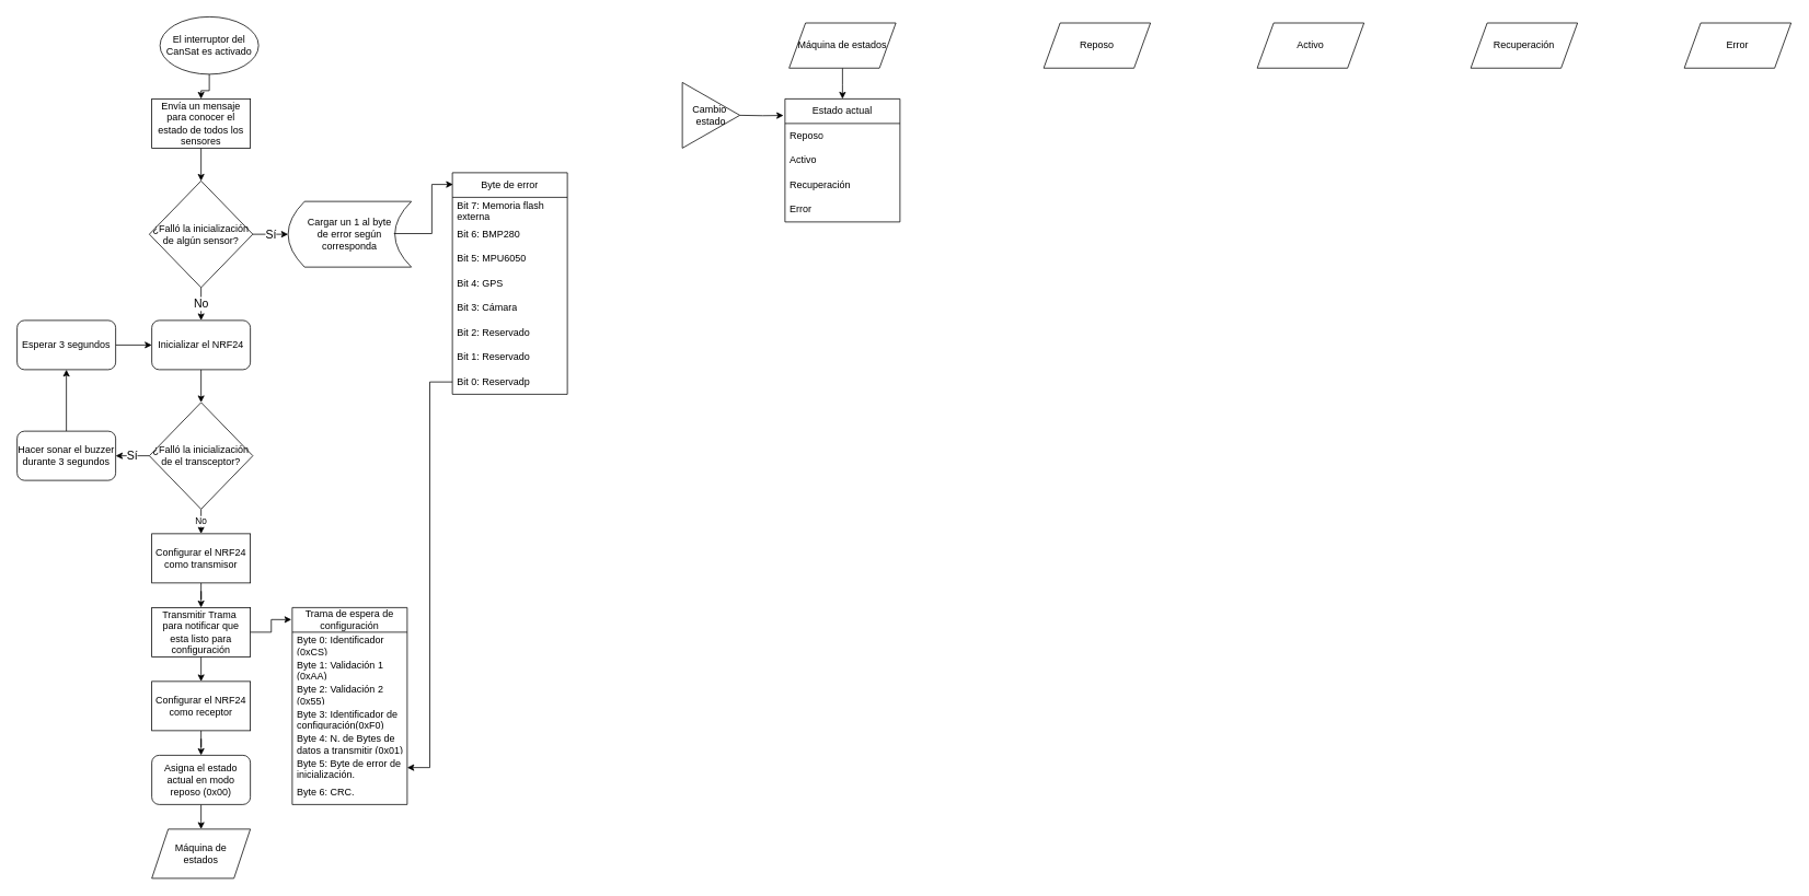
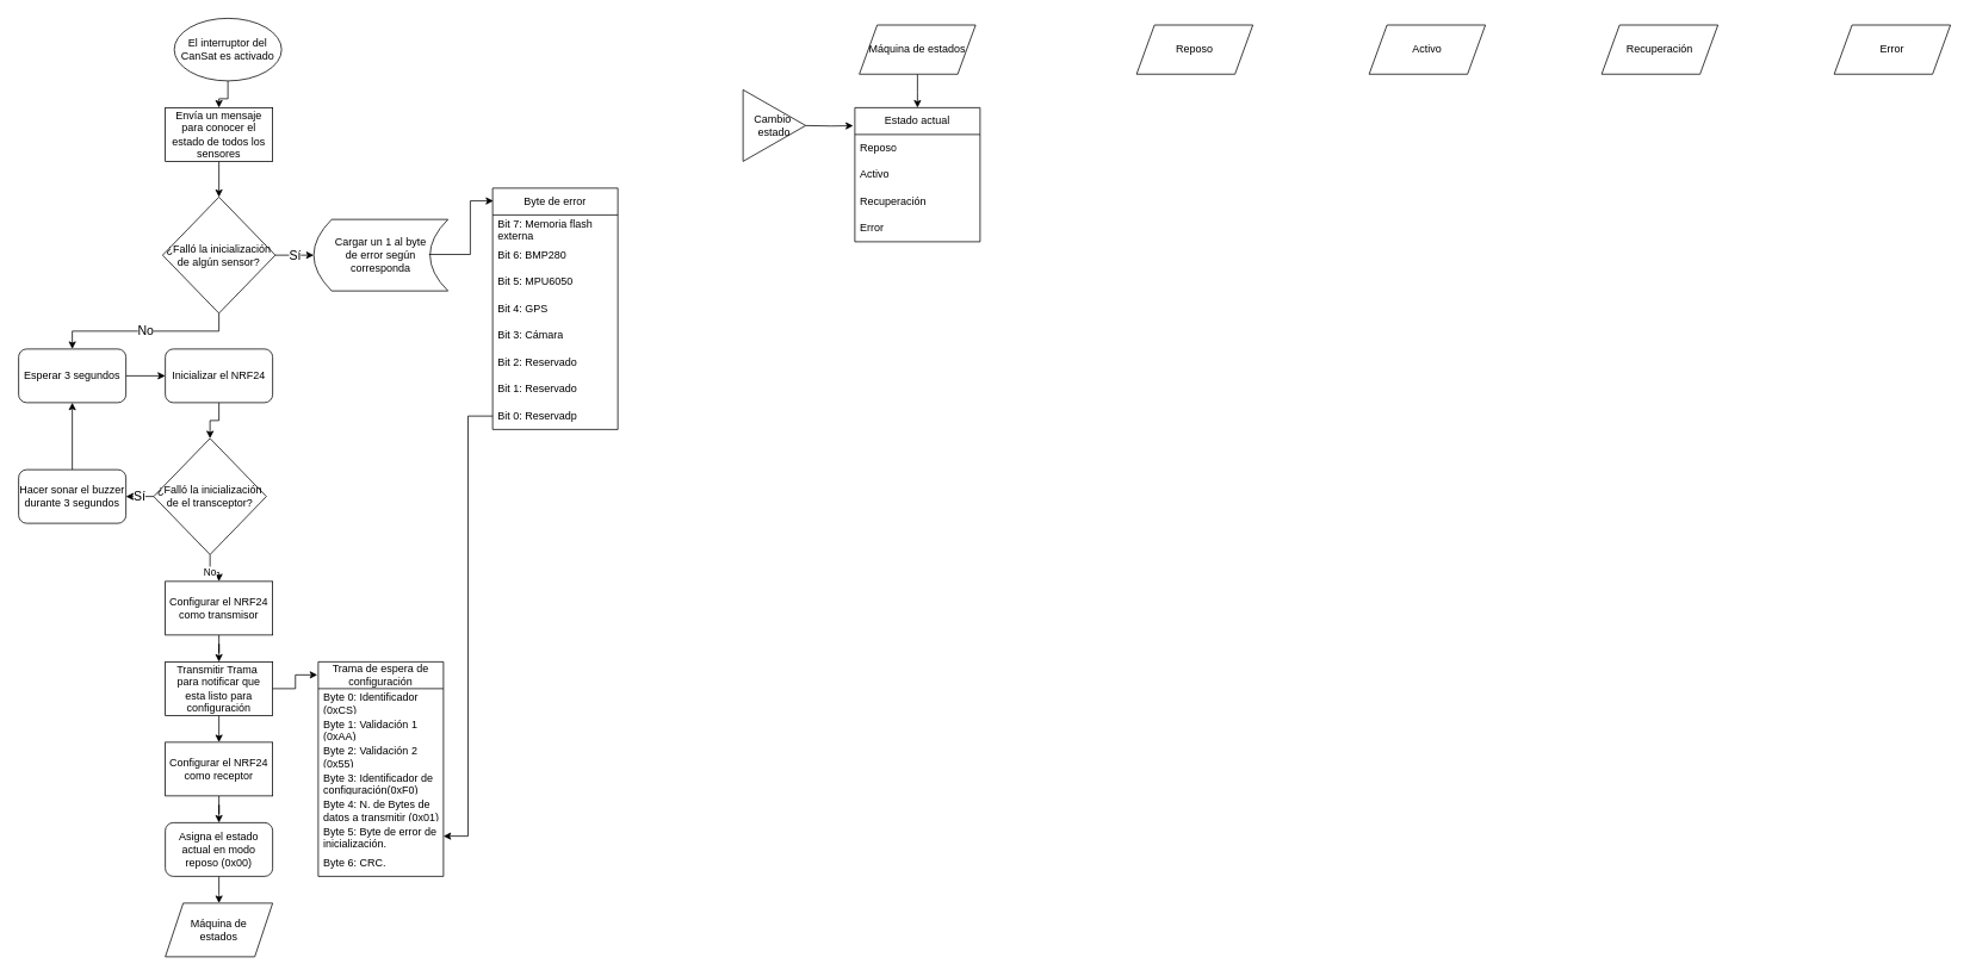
  <mxCell id="0" />
  <mxCell id="1" parent="0" />
  <mxCell id="2" style="edgeStyle=orthogonalEdgeStyle;rounded=0;orthogonalLoop=1;jettySize=auto;html=1;entryX=0.5;entryY=0;entryDx=0;entryDy=0;" edge="1" parent="1" source="3" target="5"><mxGeometry relative="1" as="geometry" /></mxCell>
  <mxCell id="3" value="El interruptor del CanSat es activado" style="ellipse;whiteSpace=wrap;html=1;" vertex="1" parent="1"><mxGeometry x="194" y="20" width="120" height="70" as="geometry" /></mxCell>
  <mxCell id="4" style="edgeStyle=orthogonalEdgeStyle;rounded=0;orthogonalLoop=1;jettySize=auto;html=1;entryX=0.5;entryY=0;entryDx=0;entryDy=0;" edge="1" parent="1" source="5" target="8"><mxGeometry relative="1" as="geometry" /></mxCell>
  <mxCell id="5" value="Envía un mensaje para conocer el estado de todos los sensores" style="rounded=0;whiteSpace=wrap;html=1;" vertex="1" parent="1"><mxGeometry x="184" y="120" width="120" height="60" as="geometry" /></mxCell>
  <mxCell id="6" value="&lt;font style=&quot;font-size: 14px;&quot;&gt;Sí&lt;/font&gt;" style="edgeStyle=orthogonalEdgeStyle;rounded=0;orthogonalLoop=1;jettySize=auto;html=1;entryX=0;entryY=0.5;entryDx=0;entryDy=0;" edge="1" parent="1" source="8"><mxGeometry relative="1" as="geometry"><mxPoint x="350" y="285" as="targetPoint" /></mxGeometry></mxCell>
- <mxCell id="7" value="&lt;font style=&quot;font-size: 14px;&quot;&gt;No&lt;/font&gt;" style="edgeStyle=orthogonalEdgeStyle;rounded=0;orthogonalLoop=1;jettySize=auto;html=1;exitX=0.5;exitY=1;exitDx=0;exitDy=0;entryX=0.5;entryY=0;entryDx=0;entryDy=0;" edge="1" parent="1" source="8" target="10"><mxGeometry relative="1" as="geometry" /></mxCell>
+ <mxCell id="7" value="&lt;font style=&quot;font-size: 14px;&quot;&gt;No&lt;/font&gt;" style="edgeStyle=orthogonalEdgeStyle;rounded=0;orthogonalLoop=1;jettySize=auto;html=1;exitX=0.5;exitY=1;exitDx=0;exitDy=0;" edge="1" parent="1" source="8" target="17"><mxGeometry relative="1" as="geometry" /></mxCell>
  <mxCell id="8" value="¿Falló la inicialización de algún sensor?" style="rhombus;whiteSpace=wrap;html=1;" vertex="1" parent="1"><mxGeometry x="181" y="220" width="126" height="130" as="geometry" /></mxCell>
  <mxCell id="9" style="edgeStyle=orthogonalEdgeStyle;rounded=0;orthogonalLoop=1;jettySize=auto;html=1;exitX=0.5;exitY=1;exitDx=0;exitDy=0;" edge="1" parent="1" source="10" target="13"><mxGeometry relative="1" as="geometry" /></mxCell>
  <mxCell id="10" value="Inicializar el NRF24" style="whiteSpace=wrap;html=1;rounded=1;" vertex="1" parent="1"><mxGeometry x="184" y="390" width="120" height="60" as="geometry" /></mxCell>
  <mxCell id="11" value="&lt;font style=&quot;font-size: 14px;&quot;&gt;Sí&lt;/font&gt;" style="edgeStyle=orthogonalEdgeStyle;rounded=0;orthogonalLoop=1;jettySize=auto;html=1;exitX=0;exitY=0.5;exitDx=0;exitDy=0;entryX=1;entryY=0.5;entryDx=0;entryDy=0;" edge="1" parent="1" source="13" target="15"><mxGeometry relative="1" as="geometry" /></mxCell>
  <mxCell id="12" value="No" style="edgeStyle=orthogonalEdgeStyle;rounded=0;orthogonalLoop=1;jettySize=auto;html=1;exitX=0.5;exitY=1;exitDx=0;exitDy=0;" edge="1" parent="1" source="13" target="19"><mxGeometry relative="1" as="geometry" /></mxCell>
- <mxCell id="13" value="¿Falló la inicialización de el transceptor?" style="rhombus;whiteSpace=wrap;html=1;" vertex="1" parent="1"><mxGeometry x="181" y="490" width="126" height="130" as="geometry" /></mxCell>
+ <mxCell id="13" value="¿Falló la inicialización de el transceptor?" style="rhombus;whiteSpace=wrap;html=1;" vertex="1" parent="1"><mxGeometry x="171" y="490" width="126" height="130" as="geometry" /></mxCell>
  <mxCell id="14" style="edgeStyle=orthogonalEdgeStyle;rounded=0;orthogonalLoop=1;jettySize=auto;html=1;entryX=0.5;entryY=1;entryDx=0;entryDy=0;" edge="1" parent="1" source="15" target="17"><mxGeometry relative="1" as="geometry" /></mxCell>
  <mxCell id="15" value="Hacer sonar el buzzer durante 3 segundos" style="rounded=1;whiteSpace=wrap;html=1;" vertex="1" parent="1"><mxGeometry x="20" y="525" width="120" height="60" as="geometry" /></mxCell>
  <mxCell id="16" style="edgeStyle=orthogonalEdgeStyle;rounded=0;orthogonalLoop=1;jettySize=auto;html=1;entryX=0;entryY=0.5;entryDx=0;entryDy=0;" edge="1" parent="1" source="17" target="10"><mxGeometry relative="1" as="geometry" /></mxCell>
  <mxCell id="17" value="Esperar 3 segundos" style="whiteSpace=wrap;html=1;rounded=1;" vertex="1" parent="1"><mxGeometry x="20" y="390" width="120" height="60" as="geometry" /></mxCell>
  <mxCell id="18" style="edgeStyle=orthogonalEdgeStyle;rounded=0;orthogonalLoop=1;jettySize=auto;html=1;" edge="1" parent="1" source="19" target="21"><mxGeometry relative="1" as="geometry" /></mxCell>
  <mxCell id="19" value="Configurar el NRF24 como transmisor" style="rounded=0;whiteSpace=wrap;html=1;" vertex="1" parent="1"><mxGeometry x="184" y="650" width="120" height="60" as="geometry" /></mxCell>
  <mxCell id="20" style="edgeStyle=orthogonalEdgeStyle;rounded=0;orthogonalLoop=1;jettySize=auto;html=1;exitX=0.5;exitY=1;exitDx=0;exitDy=0;" edge="1" parent="1" source="21"><mxGeometry relative="1" as="geometry"><mxPoint x="244" y="830" as="targetPoint" /></mxGeometry></mxCell>
  <mxCell id="21" value="Transmitir Trama&amp;nbsp; para notificar que esta listo para configuración" style="rounded=0;whiteSpace=wrap;html=1;" vertex="1" parent="1"><mxGeometry x="184" y="740" width="120" height="60" as="geometry" /></mxCell>
  <mxCell id="22" value="Cargar un 1 al byte &lt;br&gt;de error según corresponda" style="shape=dataStorage;whiteSpace=wrap;html=1;fixedSize=1;" vertex="1" parent="1"><mxGeometry x="350" y="245" width="150" height="80" as="geometry" /></mxCell>
  <mxCell id="23" value="Trama de espera de configuración" style="swimlane;fontStyle=0;childLayout=stackLayout;horizontal=1;startSize=30;horizontalStack=0;resizeParent=1;resizeParentMax=0;resizeLast=0;collapsible=1;marginBottom=0;whiteSpace=wrap;html=1;" vertex="1" parent="1"><mxGeometry x="355" y="740" width="140" height="240" as="geometry" /></mxCell>
  <mxCell id="24" value="Byte 0: Identificador (0xCS)" style="text;strokeColor=none;fillColor=none;align=left;verticalAlign=middle;spacingLeft=4;spacingRight=4;overflow=hidden;points=[[0,0.5],[1,0.5]];portConstraint=eastwest;rotatable=0;whiteSpace=wrap;html=1;" vertex="1" parent="23"><mxGeometry y="30" width="140" height="30" as="geometry" /></mxCell>
  <mxCell id="25" value="Byte 1: Validación 1 (0xAA)" style="text;strokeColor=none;fillColor=none;align=left;verticalAlign=middle;spacingLeft=4;spacingRight=4;overflow=hidden;points=[[0,0.5],[1,0.5]];portConstraint=eastwest;rotatable=0;whiteSpace=wrap;html=1;" vertex="1" parent="23"><mxGeometry y="60" width="140" height="30" as="geometry" /></mxCell>
  <mxCell id="26" value="Byte 2: Validación 2 (0x55)" style="text;strokeColor=none;fillColor=none;align=left;verticalAlign=middle;spacingLeft=4;spacingRight=4;overflow=hidden;points=[[0,0.5],[1,0.5]];portConstraint=eastwest;rotatable=0;whiteSpace=wrap;html=1;" vertex="1" parent="23"><mxGeometry y="90" width="140" height="30" as="geometry" /></mxCell>
  <mxCell id="27" value="Byte 3: Identificador de configuración(0xF0)" style="text;strokeColor=none;fillColor=none;align=left;verticalAlign=middle;spacingLeft=4;spacingRight=4;overflow=hidden;points=[[0,0.5],[1,0.5]];portConstraint=eastwest;rotatable=0;whiteSpace=wrap;html=1;" vertex="1" parent="23"><mxGeometry y="120" width="140" height="30" as="geometry" /></mxCell>
  <mxCell id="28" value="Byte 4: N. de Bytes de datos a transmitir (0x01)" style="text;strokeColor=none;fillColor=none;align=left;verticalAlign=middle;spacingLeft=4;spacingRight=4;overflow=hidden;points=[[0,0.5],[1,0.5]];portConstraint=eastwest;rotatable=0;whiteSpace=wrap;html=1;" vertex="1" parent="23"><mxGeometry y="150" width="140" height="30" as="geometry" /></mxCell>
  <mxCell id="29" value="Byte 5: Byte de error de inicialización." style="text;strokeColor=none;fillColor=none;align=left;verticalAlign=middle;spacingLeft=4;spacingRight=4;overflow=hidden;points=[[0,0.5],[1,0.5]];portConstraint=eastwest;rotatable=0;whiteSpace=wrap;html=1;" vertex="1" parent="23"><mxGeometry y="180" width="140" height="30" as="geometry" /></mxCell>
  <mxCell id="30" value="Byte 6: CRC." style="text;strokeColor=none;fillColor=none;align=left;verticalAlign=middle;spacingLeft=4;spacingRight=4;overflow=hidden;points=[[0,0.5],[1,0.5]];portConstraint=eastwest;rotatable=0;whiteSpace=wrap;html=1;" vertex="1" parent="23"><mxGeometry y="210" width="140" height="30" as="geometry" /></mxCell>
  <mxCell id="31" value="Byte de error" style="swimlane;fontStyle=0;childLayout=stackLayout;horizontal=1;startSize=30;horizontalStack=0;resizeParent=1;resizeParentMax=0;resizeLast=0;collapsible=1;marginBottom=0;whiteSpace=wrap;html=1;" vertex="1" parent="1"><mxGeometry x="550" y="210" width="140" height="270" as="geometry" /></mxCell>
  <mxCell id="32" value="Bit 7: Memoria flash externa" style="text;strokeColor=none;fillColor=none;align=left;verticalAlign=middle;spacingLeft=4;spacingRight=4;overflow=hidden;points=[[0,0.5],[1,0.5]];portConstraint=eastwest;rotatable=0;whiteSpace=wrap;html=1;" vertex="1" parent="31"><mxGeometry y="30" width="140" height="30" as="geometry" /></mxCell>
  <mxCell id="33" value="Bit 6: BMP280" style="text;strokeColor=none;fillColor=none;align=left;verticalAlign=middle;spacingLeft=4;spacingRight=4;overflow=hidden;points=[[0,0.5],[1,0.5]];portConstraint=eastwest;rotatable=0;whiteSpace=wrap;html=1;" vertex="1" parent="31"><mxGeometry y="60" width="140" height="30" as="geometry" /></mxCell>
  <mxCell id="34" value="Bit 5: MPU6050" style="text;strokeColor=none;fillColor=none;align=left;verticalAlign=middle;spacingLeft=4;spacingRight=4;overflow=hidden;points=[[0,0.5],[1,0.5]];portConstraint=eastwest;rotatable=0;whiteSpace=wrap;html=1;" vertex="1" parent="31"><mxGeometry y="90" width="140" height="30" as="geometry" /></mxCell>
  <mxCell id="35" value="Bit 4: GPS" style="text;strokeColor=none;fillColor=none;align=left;verticalAlign=middle;spacingLeft=4;spacingRight=4;overflow=hidden;points=[[0,0.5],[1,0.5]];portConstraint=eastwest;rotatable=0;whiteSpace=wrap;html=1;" vertex="1" parent="31"><mxGeometry y="120" width="140" height="30" as="geometry" /></mxCell>
  <mxCell id="36" value="Bit 3: Cámara" style="text;strokeColor=none;fillColor=none;align=left;verticalAlign=middle;spacingLeft=4;spacingRight=4;overflow=hidden;points=[[0,0.5],[1,0.5]];portConstraint=eastwest;rotatable=0;whiteSpace=wrap;html=1;" vertex="1" parent="31"><mxGeometry y="150" width="140" height="30" as="geometry" /></mxCell>
  <mxCell id="37" value="Bit 2: Reservado" style="text;strokeColor=none;fillColor=none;align=left;verticalAlign=middle;spacingLeft=4;spacingRight=4;overflow=hidden;points=[[0,0.5],[1,0.5]];portConstraint=eastwest;rotatable=0;whiteSpace=wrap;html=1;" vertex="1" parent="31"><mxGeometry y="180" width="140" height="30" as="geometry" /></mxCell>
  <mxCell id="38" value="Bit 1: Reservado" style="text;strokeColor=none;fillColor=none;align=left;verticalAlign=middle;spacingLeft=4;spacingRight=4;overflow=hidden;points=[[0,0.5],[1,0.5]];portConstraint=eastwest;rotatable=0;whiteSpace=wrap;html=1;" vertex="1" parent="31"><mxGeometry y="210" width="140" height="30" as="geometry" /></mxCell>
  <mxCell id="39" value="Bit 0: Reservadp" style="text;strokeColor=none;fillColor=none;align=left;verticalAlign=middle;spacingLeft=4;spacingRight=4;overflow=hidden;points=[[0,0.5],[1,0.5]];portConstraint=eastwest;rotatable=0;whiteSpace=wrap;html=1;" vertex="1" parent="31"><mxGeometry y="240" width="140" height="30" as="geometry" /></mxCell>
  <mxCell id="40" style="edgeStyle=orthogonalEdgeStyle;rounded=0;orthogonalLoop=1;jettySize=auto;html=1;entryX=1;entryY=0.5;entryDx=0;entryDy=0;" edge="1" parent="1" source="39" target="29"><mxGeometry relative="1" as="geometry" /></mxCell>
  <mxCell id="41" style="edgeStyle=orthogonalEdgeStyle;rounded=0;orthogonalLoop=1;jettySize=auto;html=1;entryX=0.006;entryY=0.053;entryDx=0;entryDy=0;entryPerimeter=0;exitX=0.859;exitY=0.49;exitDx=0;exitDy=0;exitPerimeter=0;" edge="1" parent="1" source="22" target="31"><mxGeometry relative="1" as="geometry" /></mxCell>
  <mxCell id="42" style="edgeStyle=orthogonalEdgeStyle;rounded=0;orthogonalLoop=1;jettySize=auto;html=1;entryX=0.5;entryY=0;entryDx=0;entryDy=0;" edge="1" parent="1" source="43"><mxGeometry relative="1" as="geometry"><mxPoint x="244" y="1010" as="targetPoint" /></mxGeometry></mxCell>
  <mxCell id="43" value="Asigna el estado actual en modo reposo (0x00)" style="whiteSpace=wrap;html=1;rounded=1;" vertex="1" parent="1"><mxGeometry x="184" y="920" width="120" height="60" as="geometry" /></mxCell>
  <mxCell id="44" style="edgeStyle=orthogonalEdgeStyle;rounded=0;orthogonalLoop=1;jettySize=auto;html=1;" edge="1" parent="1" source="45" target="43"><mxGeometry relative="1" as="geometry" /></mxCell>
  <mxCell id="45" value="Configurar el NRF24 como receptor" style="rounded=0;whiteSpace=wrap;html=1;" vertex="1" parent="1"><mxGeometry x="184" y="830" width="120" height="60" as="geometry" /></mxCell>
  <mxCell id="46" style="edgeStyle=orthogonalEdgeStyle;rounded=0;orthogonalLoop=1;jettySize=auto;html=1;entryX=-0.007;entryY=0.061;entryDx=0;entryDy=0;entryPerimeter=0;" edge="1" parent="1" source="21" target="23"><mxGeometry relative="1" as="geometry" /></mxCell>
  <mxCell id="47" value="Reposo" style="shape=parallelogram;perimeter=parallelogramPerimeter;whiteSpace=wrap;html=1;fixedSize=1;" vertex="1" parent="1"><mxGeometry x="1270" y="27.5" width="130" height="55" as="geometry" /></mxCell>
  <mxCell id="48" value="Máquina de &lt;br&gt;estados" style="shape=parallelogram;perimeter=parallelogramPerimeter;whiteSpace=wrap;html=1;fixedSize=1;" vertex="1" parent="1"><mxGeometry x="184" y="1010" width="120" height="60" as="geometry" /></mxCell>
  <mxCell id="49" style="edgeStyle=orthogonalEdgeStyle;rounded=0;orthogonalLoop=1;jettySize=auto;html=1;" edge="1" parent="1" source="50"><mxGeometry relative="1" as="geometry"><mxPoint x="1025" y="120" as="targetPoint" /></mxGeometry></mxCell>
  <mxCell id="50" value="Máquina de estados" style="shape=parallelogram;perimeter=parallelogramPerimeter;whiteSpace=wrap;html=1;fixedSize=1;" vertex="1" parent="1"><mxGeometry x="960" y="27.5" width="130" height="55" as="geometry" /></mxCell>
  <mxCell id="51" value="Estado actual" style="swimlane;fontStyle=0;childLayout=stackLayout;horizontal=1;startSize=30;horizontalStack=0;resizeParent=1;resizeParentMax=0;resizeLast=0;collapsible=1;marginBottom=0;whiteSpace=wrap;html=1;" vertex="1" parent="1"><mxGeometry x="955" y="120" width="140" height="150" as="geometry" /></mxCell>
  <mxCell id="52" value="Reposo" style="text;strokeColor=none;fillColor=none;align=left;verticalAlign=middle;spacingLeft=4;spacingRight=4;overflow=hidden;points=[[0,0.5],[1,0.5]];portConstraint=eastwest;rotatable=0;whiteSpace=wrap;html=1;" vertex="1" parent="51"><mxGeometry y="30" width="140" height="30" as="geometry" /></mxCell>
  <mxCell id="53" value="Activo" style="text;strokeColor=none;fillColor=none;align=left;verticalAlign=middle;spacingLeft=4;spacingRight=4;overflow=hidden;points=[[0,0.5],[1,0.5]];portConstraint=eastwest;rotatable=0;whiteSpace=wrap;html=1;" vertex="1" parent="51"><mxGeometry y="60" width="140" height="30" as="geometry" /></mxCell>
  <mxCell id="54" value="Recuperación" style="text;strokeColor=none;fillColor=none;align=left;verticalAlign=middle;spacingLeft=4;spacingRight=4;overflow=hidden;points=[[0,0.5],[1,0.5]];portConstraint=eastwest;rotatable=0;whiteSpace=wrap;html=1;" vertex="1" parent="51"><mxGeometry y="90" width="140" height="30" as="geometry" /></mxCell>
  <mxCell id="55" value="Error" style="text;strokeColor=none;fillColor=none;align=left;verticalAlign=middle;spacingLeft=4;spacingRight=4;overflow=hidden;points=[[0,0.5],[1,0.5]];portConstraint=eastwest;rotatable=0;whiteSpace=wrap;html=1;" vertex="1" parent="51"><mxGeometry y="120" width="140" height="30" as="geometry" /></mxCell>
  <mxCell id="56" value="Activo" style="shape=parallelogram;perimeter=parallelogramPerimeter;whiteSpace=wrap;html=1;fixedSize=1;" vertex="1" parent="1"><mxGeometry x="1530" y="27.5" width="130" height="55" as="geometry" /></mxCell>
  <mxCell id="57" value="Recuperación" style="shape=parallelogram;perimeter=parallelogramPerimeter;whiteSpace=wrap;html=1;fixedSize=1;" vertex="1" parent="1"><mxGeometry x="1790" y="27.5" width="130" height="55" as="geometry" /></mxCell>
  <mxCell id="58" value="Error" style="shape=parallelogram;perimeter=parallelogramPerimeter;whiteSpace=wrap;html=1;fixedSize=1;" vertex="1" parent="1"><mxGeometry x="2050" y="27.5" width="130" height="55" as="geometry" /></mxCell>
  <mxCell id="59" style="edgeStyle=orthogonalEdgeStyle;rounded=0;orthogonalLoop=1;jettySize=auto;html=1;exitX=1;exitY=0.5;exitDx=0;exitDy=0;entryX=-0.013;entryY=0.135;entryDx=0;entryDy=0;entryPerimeter=0;" edge="1" parent="1" target="51"><mxGeometry relative="1" as="geometry"><mxPoint x="900" y="140" as="sourcePoint" /></mxGeometry></mxCell>
  <mxCell id="60" value="Cambio&amp;nbsp;&lt;br&gt;estado" style="triangle;whiteSpace=wrap;html=1;" vertex="1" parent="1"><mxGeometry x="830" y="100" width="70" height="80" as="geometry" /></mxCell>
